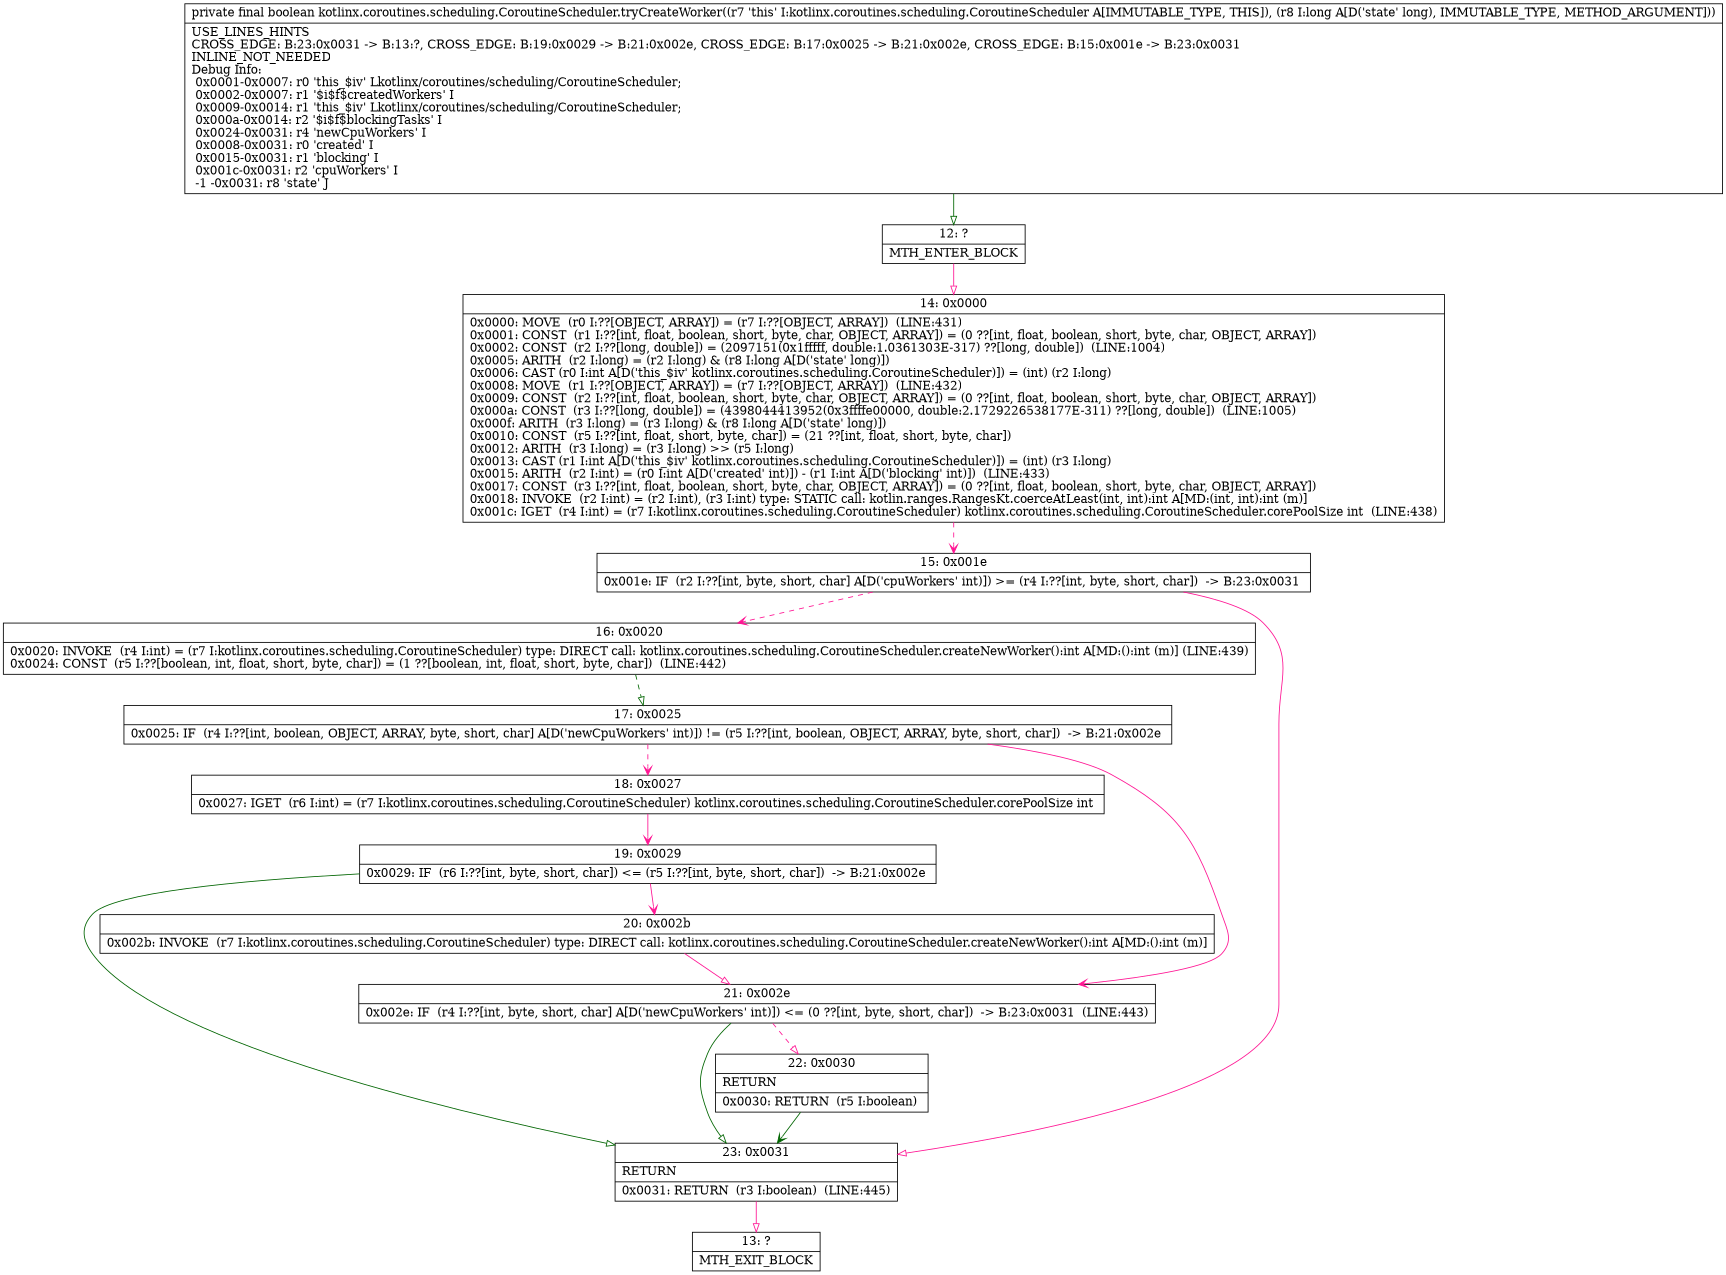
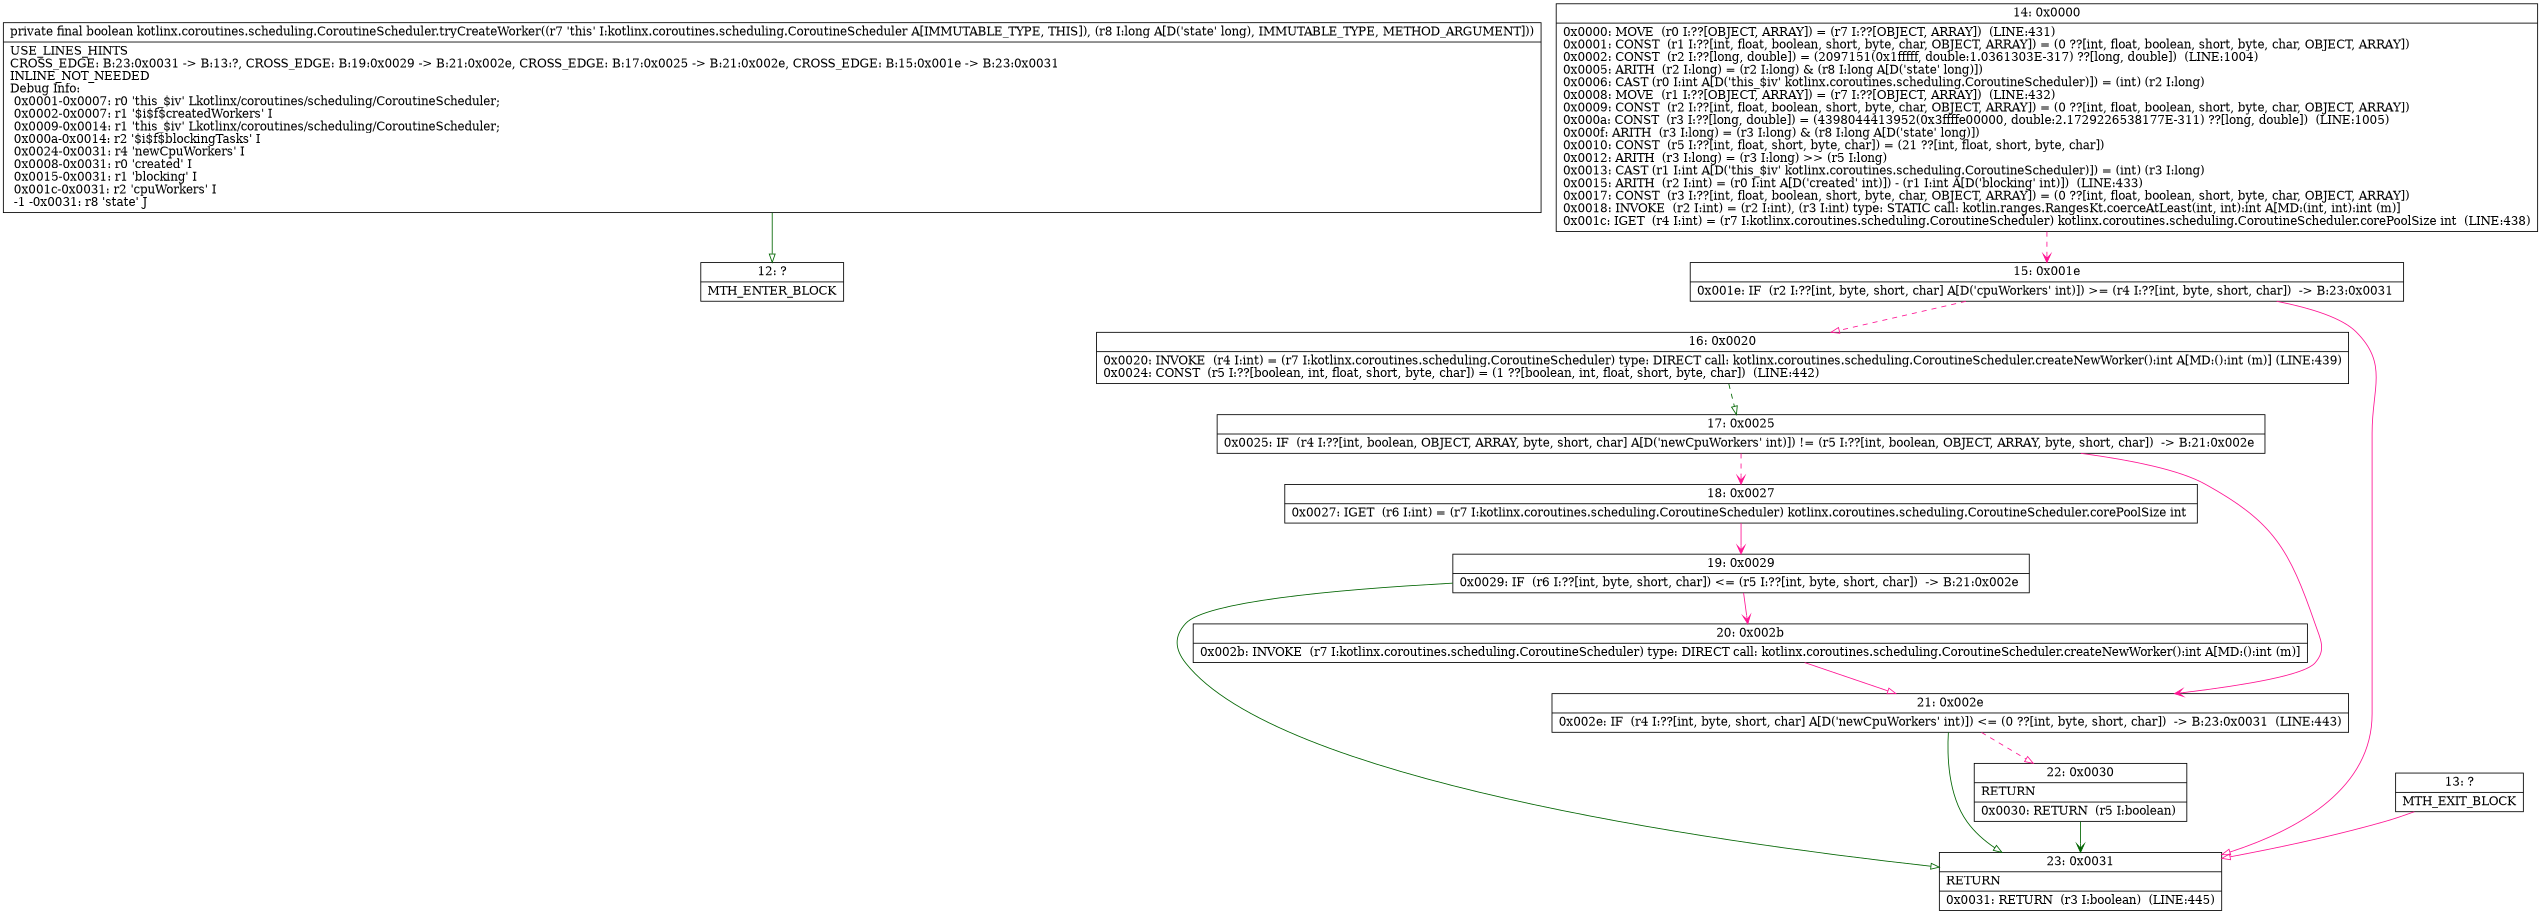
  digraph {
    node [shape=record]
    edge [arrowhead=onormal color=deeppink]
    n1 [label="{12\:\ ?|MTH_ENTER_BLOCK\l}"]
    n2 [label="{14\:\ 0x0000|0x0000: MOVE  (r0 I:??[OBJECT, ARRAY]) = (r7 I:??[OBJECT, ARRAY])  (LINE:431)\l0x0001: CONST  (r1 I:??[int, float, boolean, short, byte, char, OBJECT, ARRAY]) = (0 ??[int, float, boolean, short, byte, char, OBJECT, ARRAY]) \l0x0002: CONST  (r2 I:??[long, double]) = (2097151(0x1fffff, double:1.0361303E\-317) ??[long, double])  (LINE:1004)\l0x0005: ARITH  (r2 I:long) = (r2 I:long) & (r8 I:long A[D('state' long)]) \l0x0006: CAST (r0 I:int A[D('this_$iv' kotlinx.coroutines.scheduling.CoroutineScheduler)]) = (int) (r2 I:long) \l0x0008: MOVE  (r1 I:??[OBJECT, ARRAY]) = (r7 I:??[OBJECT, ARRAY])  (LINE:432)\l0x0009: CONST  (r2 I:??[int, float, boolean, short, byte, char, OBJECT, ARRAY]) = (0 ??[int, float, boolean, short, byte, char, OBJECT, ARRAY]) \l0x000a: CONST  (r3 I:??[long, double]) = (4398044413952(0x3ffffe00000, double:2.1729226538177E\-311) ??[long, double])  (LINE:1005)\l0x000f: ARITH  (r3 I:long) = (r3 I:long) & (r8 I:long A[D('state' long)]) \l0x0010: CONST  (r5 I:??[int, float, short, byte, char]) = (21 ??[int, float, short, byte, char]) \l0x0012: ARITH  (r3 I:long) = (r3 I:long) \>\> (r5 I:long) \l0x0013: CAST (r1 I:int A[D('this_$iv' kotlinx.coroutines.scheduling.CoroutineScheduler)]) = (int) (r3 I:long) \l0x0015: ARITH  (r2 I:int) = (r0 I:int A[D('created' int)]) \- (r1 I:int A[D('blocking' int)])  (LINE:433)\l0x0017: CONST  (r3 I:??[int, float, boolean, short, byte, char, OBJECT, ARRAY]) = (0 ??[int, float, boolean, short, byte, char, OBJECT, ARRAY]) \l0x0018: INVOKE  (r2 I:int) = (r2 I:int), (r3 I:int) type: STATIC call: kotlin.ranges.RangesKt.coerceAtLeast(int, int):int A[MD:(int, int):int (m)]\l0x001c: IGET  (r4 I:int) = (r7 I:kotlinx.coroutines.scheduling.CoroutineScheduler) kotlinx.coroutines.scheduling.CoroutineScheduler.corePoolSize int  (LINE:438)\l}"]
    n3 [label="{15\:\ 0x001e|0x001e: IF  (r2 I:??[int, byte, short, char] A[D('cpuWorkers' int)]) \>= (r4 I:??[int, byte, short, char])  \-\> B:23:0x0031 \l}"]
    n4 [label="{16\:\ 0x0020|0x0020: INVOKE  (r4 I:int) = (r7 I:kotlinx.coroutines.scheduling.CoroutineScheduler) type: DIRECT call: kotlinx.coroutines.scheduling.CoroutineScheduler.createNewWorker():int A[MD:():int (m)] (LINE:439)\l0x0024: CONST  (r5 I:??[boolean, int, float, short, byte, char]) = (1 ??[boolean, int, float, short, byte, char])  (LINE:442)\l}"]
    n5 [label="{23\:\ 0x0031|RETURN\l|0x0031: RETURN  (r3 I:boolean)  (LINE:445)\l}"]
    n6 [label="{17\:\ 0x0025|0x0025: IF  (r4 I:??[int, boolean, OBJECT, ARRAY, byte, short, char] A[D('newCpuWorkers' int)]) != (r5 I:??[int, boolean, OBJECT, ARRAY, byte, short, char])  \-\> B:21:0x002e \l}"]
    n7 [label="{13\:\ ?|MTH_EXIT_BLOCK\l}"]
    n8 [label="{18\:\ 0x0027|0x0027: IGET  (r6 I:int) = (r7 I:kotlinx.coroutines.scheduling.CoroutineScheduler) kotlinx.coroutines.scheduling.CoroutineScheduler.corePoolSize int \l}"]
    n9 [label="{21\:\ 0x002e|0x002e: IF  (r4 I:??[int, byte, short, char] A[D('newCpuWorkers' int)]) \<= (0 ??[int, byte, short, char])  \-\> B:23:0x0031  (LINE:443)\l}"]
    n10 [label="{19\:\ 0x0029|0x0029: IF  (r6 I:??[int, byte, short, char]) \<= (r5 I:??[int, byte, short, char])  \-\> B:21:0x002e \l}"]
    n11 [label="{22\:\ 0x0030|RETURN\l|0x0030: RETURN  (r5 I:boolean) \l}"]
    n12 [label="{20\:\ 0x002b|0x002b: INVOKE  (r7 I:kotlinx.coroutines.scheduling.CoroutineScheduler) type: DIRECT call: kotlinx.coroutines.scheduling.CoroutineScheduler.createNewWorker():int A[MD:():int (m)]\l}"]
    n13 [label="{private final boolean kotlinx.coroutines.scheduling.CoroutineScheduler.tryCreateWorker((r7 'this' I:kotlinx.coroutines.scheduling.CoroutineScheduler A[IMMUTABLE_TYPE, THIS]), (r8 I:long A[D('state' long), IMMUTABLE_TYPE, METHOD_ARGUMENT]))  | USE_LINES_HINTS\lCROSS_EDGE: B:23:0x0031 \-\> B:13:?, CROSS_EDGE: B:19:0x0029 \-\> B:21:0x002e, CROSS_EDGE: B:17:0x0025 \-\> B:21:0x002e, CROSS_EDGE: B:15:0x001e \-\> B:23:0x0031\lINLINE_NOT_NEEDED\lDebug Info:\l  0x0001\-0x0007: r0 'this_$iv' Lkotlinx\/coroutines\/scheduling\/CoroutineScheduler;\l  0x0002\-0x0007: r1 '$i$f$createdWorkers' I\l  0x0009\-0x0014: r1 'this_$iv' Lkotlinx\/coroutines\/scheduling\/CoroutineScheduler;\l  0x000a\-0x0014: r2 '$i$f$blockingTasks' I\l  0x0024\-0x0031: r4 'newCpuWorkers' I\l  0x0008\-0x0031: r0 'created' I\l  0x0015\-0x0031: r1 'blocking' I\l  0x001c\-0x0031: r2 'cpuWorkers' I\l  \-1 \-0x0031: r8 'state' J\l}"]
-   n1 -> n2
    n2 -> n3 [arrowhead=vee style=dashed]
-   n3 -> n4 [arrowhead=vee style=dashed]
+   n3 -> n4 [style=dashed]
    n3 -> n5
    n4 -> n6 [color=darkgreen style=dashed]
-   n5 -> n7
+   n7 -> n5
    n6 -> n8 [arrowhead=vee style=dashed]
    n6 -> n9 [arrowhead=vee]
    n8 -> n10 [arrowhead=vee]
    n9 -> n5 [color=darkgreen]
    n9 -> n11 [style=dashed]
    n10 -> n5 [color=darkgreen]
    n10 -> n12 [arrowhead=vee style=solid]
    n11 -> n5 [arrowhead=vee color=darkgreen]
    n12 -> n9
    n13 -> n1 [color=darkgreen]
  }
